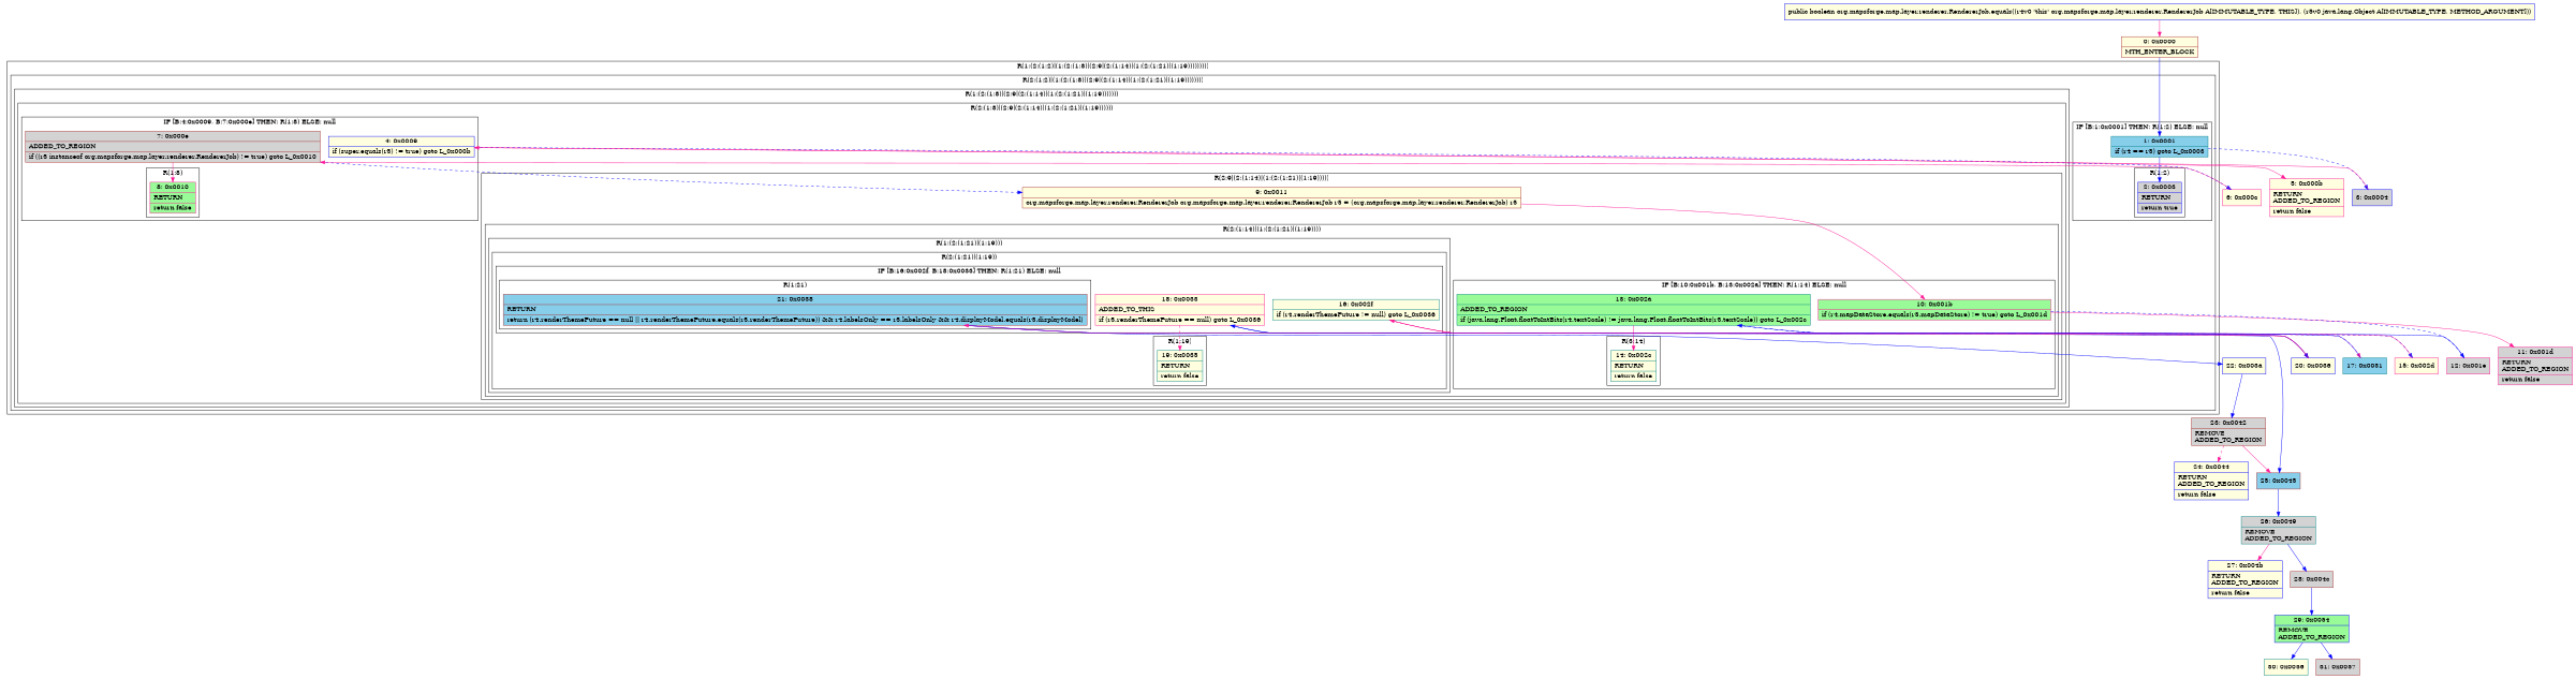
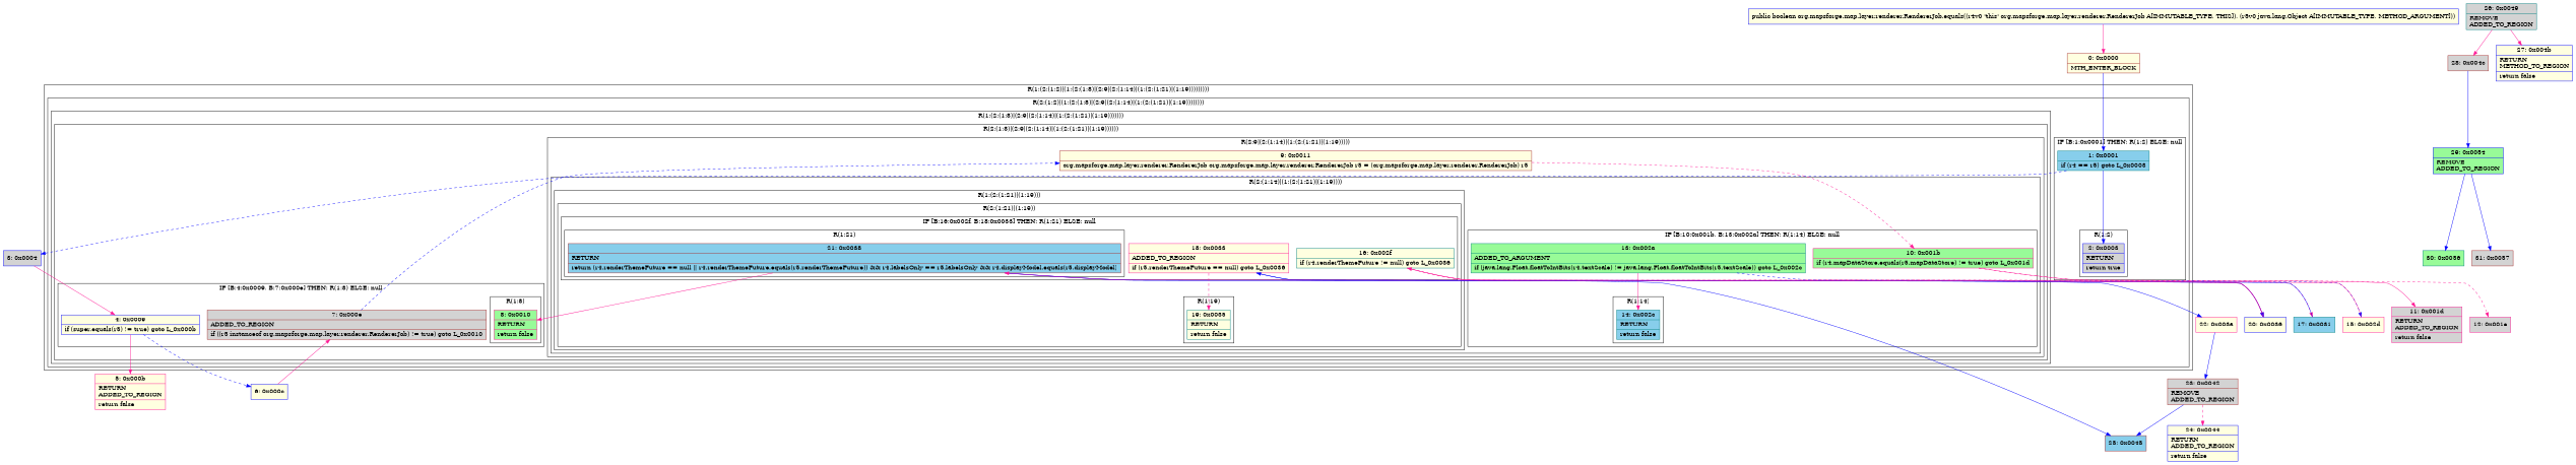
  digraph {
    node [color=blue fillcolor=lightyellow shape=record style=filled]
    edge [color=deeppink]
    n1 [fillcolor=lightgrey label="{2\:\ 0x0003|RETURN\l|return true\l}"]
    n2 [color=teal fillcolor=skyblue label="{1\:\ 0x0001|if (r4 == r5) goto L_0x0003\l}"]
    n3 [color=deeppink fillcolor=palegreen label="{8\:\ 0x0010|RETURN\l|return false\l}"]
    n4 [label="{4\:\ 0x0009|if (super.equals(r5) != true) goto L_0x000b\l}"]
    n5 [color=brown fillcolor=lightgrey label="{7\:\ 0x000e|ADDED_TO_REGION\l|if ((r5 instanceof org.mapsforge.map.layer.renderer.RendererJob) != true) goto L_0x0010\l}"]
-   n6 [color=teal label="{14\:\ 0x002c|RETURN\l|return false\l}"]
+   n6 [color=teal fillcolor=skyblue label="{14\:\ 0x002c|RETURN\l|return false\l}"]
    n7 [color=deeppink fillcolor=palegreen label="{10\:\ 0x001b|if (r4.mapDataStore.equals(r5.mapDataStore) != true) goto L_0x001d\l}"]
-   n8 [color=teal fillcolor=palegreen label="{13\:\ 0x002a|ADDED_TO_REGION\l|if (java.lang.Float.floatToIntBits(r4.textScale) != java.lang.Float.floatToIntBits(r5.textScale)) goto L_0x002c\l}"]
+   n8 [color=teal fillcolor=palegreen label="{13\:\ 0x002a|ADDED_TO_ARGUMENT\l|if (java.lang.Float.floatToIntBits(r4.textScale) != java.lang.Float.floatToIntBits(r5.textScale)) goto L_0x002c\l}"]
    n9 [color=brown fillcolor=skyblue label="{21\:\ 0x0038|RETURN\l|return (r4.renderThemeFuture == null \|\| r4.renderThemeFuture.equals(r5.renderThemeFuture)) && r4.labelsOnly == r5.labelsOnly && r4.displayModel.equals(r5.displayModel)\l}"]
    n10 [color=teal label="{16\:\ 0x002f|if (r4.renderThemeFuture != null) goto L_0x0036\l}"]
-   n11 [color=deeppink label="{18\:\ 0x0033|ADDED_TO_THIS\l|if (r5.renderThemeFuture == null) goto L_0x0036\l}"]
+   n11 [color=deeppink label="{18\:\ 0x0033|ADDED_TO_REGION\l|if (r5.renderThemeFuture == null) goto L_0x0036\l}"]
    n12 [color=teal label="{19\:\ 0x0035|RETURN\l|return false\l}"]
    n13 [color=brown label="{9\:\ 0x0011|org.mapsforge.map.layer.renderer.RendererJob org.mapsforge.map.layer.renderer.RendererJob r5 = (org.mapsforge.map.layer.renderer.RendererJob) r5\l}"]
    n14 [fillcolor=lightgrey label="{3\:\ 0x0004}"]
    n15 [color=deeppink label="{5\:\ 0x000b|RETURN\lADDED_TO_REGION\l|return false\l}"]
-   n16 [color=deeppink label="{6\:\ 0x000c}"]
+   n16 [label="{6\:\ 0x000c}"]
    n17 [color=deeppink fillcolor=lightgrey label="{11\:\ 0x001d|RETURN\lADDED_TO_REGION\l|return false\l}"]
    n18 [color=deeppink fillcolor=lightgrey label="{12\:\ 0x001e}"]
    n19 [color=deeppink label="{15\:\ 0x002d}"]
-   n20 [label="{22\:\ 0x003a}"]
+   n20 [color=deeppink label="{22\:\ 0x003a}"]
    n21 [color=brown fillcolor=skyblue label="{25\:\ 0x0045}"]
    n22 [color=teal fillcolor=skyblue label="{17\:\ 0x0031}"]
    n23 [label="{20\:\ 0x0036}"]
    n24 [color=brown fillcolor=lightgrey label="{23\:\ 0x0042|REMOVE\lADDED_TO_REGION\l}"]
    n25 [color=teal fillcolor=lightgrey label="{26\:\ 0x0049|REMOVE\lADDED_TO_REGION\l}"]
    n26 [color=brown label="{0\:\ 0x0000|MTH_ENTER_BLOCK\l}"]
    n27 [label="{24\:\ 0x0044|RETURN\lADDED_TO_REGION\l|return false\l}"]
-   n28 [label="{27\:\ 0x004b|RETURN\lADDED_TO_REGION\l|return false\l}"]
+   n28 [label="{27\:\ 0x004b|RETURN\lMETHOD_TO_REGION\l|return false\l}"]
    n29 [color=brown fillcolor=lightgrey label="{28\:\ 0x004c}"]
    n30 [fillcolor=palegreen label="{29\:\ 0x0054|REMOVE\lADDED_TO_REGION\l}"]
-   n31 [color=teal label="{30\:\ 0x0056}"]
+   n31 [color=teal fillcolor=palegreen label="{30\:\ 0x0056}"]
    n32 [color=brown fillcolor=lightgrey label="{31\:\ 0x0057}"]
    n33 [label="{public boolean org.mapsforge.map.layer.renderer.RendererJob.equals((r4v0 'this' org.mapsforge.map.layer.renderer.RendererJob A[IMMUTABLE_TYPE, THIS]), (r5v0 java.lang.Object A[IMMUTABLE_TYPE, METHOD_ARGUMENT])) }"]
    subgraph cluster_1 {
      label="R(1:(2:(1:2)|(1:(2:(1:8)|(2:9|(2:(1:14)|(1:(2:(1:21)|(1:19)))))))))"
      subgraph cluster_2 {
        label="R(2:(1:2)|(1:(2:(1:8)|(2:9|(2:(1:14)|(1:(2:(1:21)|(1:19))))))))"
        subgraph cluster_3 {
          label="IF [B:1:0x0001] THEN: R(1:2) ELSE: null"
          n2
          subgraph cluster_4 {
            label="R(1:2)"
            n1
          }
        }
        subgraph cluster_5 {
          label="R(1:(2:(1:8)|(2:9|(2:(1:14)|(1:(2:(1:21)|(1:19)))))))"
          subgraph cluster_6 {
            label="R(2:(1:8)|(2:9|(2:(1:14)|(1:(2:(1:21)|(1:19))))))"
            subgraph cluster_7 {
              label="IF [B:4:0x0009, B:7:0x000e] THEN: R(1:8) ELSE: null"
              n4
              n5
              subgraph cluster_8 {
                label="R(1:8)"
                n3
              }
            }
            subgraph cluster_9 {
              label="R(2:9|(2:(1:14)|(1:(2:(1:21)|(1:19)))))"
              n13
              subgraph cluster_10 {
                label="R(2:(1:14)|(1:(2:(1:21)|(1:19))))"
                subgraph cluster_11 {
                  label="IF [B:10:0x001b, B:13:0x002a] THEN: R(1:14) ELSE: null"
                  n7
                  n8
                  subgraph cluster_12 {
-                   label="R(3:14)"
+                   label="R(1:14)"
                    n6
                  }
                }
                subgraph cluster_13 {
                  label="R(1:(2:(1:21)|(1:19)))"
                  subgraph cluster_14 {
                    label="R(2:(1:21)|(1:19))"
                    subgraph cluster_15 {
                      label="IF [B:16:0x002f, B:18:0x0033] THEN: R(1:21) ELSE: null"
                      n10
                      n11
                      subgraph cluster_16 {
                        label="R(1:21)"
                        n9
                      }
                    }
                    subgraph cluster_17 {
                      label="R(1:19)"
                      n12
                    }
                  }
                }
              }
            }
          }
        }
      }
    }
    n2 -> n1 [color=blue]
    n2 -> n14 [color=blue style=dashed]
    n4 -> n15
    n4 -> n16 [color=blue style=dashed]
-   n5 -> n3
+   n9 -> n3
    n5 -> n13 [color=blue style=dashed]
    n7 -> n17
-   n7 -> n18 [color=blue style=dashed]
+   n7 -> n18 [style=dashed]
    n8 -> n6
    n8 -> n19 [color=blue style=dashed]
    n9 -> n20 [color=blue]
    n9 -> n21 [color=blue]
    n10 -> n22 [style=dashed]
    n10 -> n23
    n11 -> n12 [style=dashed]
    n11 -> n23 [color=blue]
-   n13 -> n7
+   n13 -> n7 [style=dashed]
    n14 -> n4
    n16 -> n5
-   n18 -> n8 [color=blue]
    n19 -> n10
    n20 -> n24 [color=blue]
-   n21 -> n25 [color=blue]
    n22 -> n11 [color=blue]
    n23 -> n9
-   n24 -> n21
+   n24 -> n21 [color=blue]
    n24 -> n27 [style=dashed]
    n25 -> n28
-   n25 -> n29 [color=blue]
+   n25 -> n29
    n26 -> n2 [color=blue]
    n29 -> n30 [color=blue]
    n30 -> n31 [color=blue]
    n30 -> n32 [color=blue]
    n33 -> n26
  }
